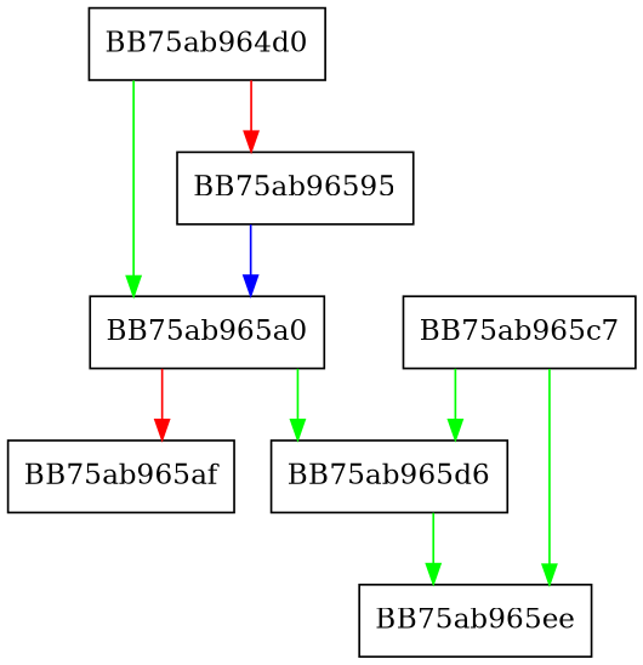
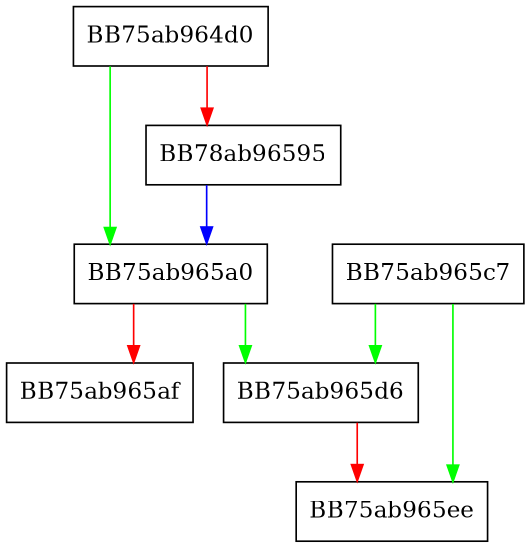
  digraph {
    splines=ortho
    node [shape=box]
    edge [color=green]
    BB75ab964d0
    BB75ab965a0
-   BB75ab96595
+   BB75ab96595 [label=BB78ab96595]
    BB75ab965af
    BB75ab965d6
    BB75ab965c7
    BB75ab965ee
    BB75ab964d0 -> BB75ab965a0
    BB75ab964d0 -> BB75ab96595 [color=red]
    BB75ab965a0 -> BB75ab965af [color=red]
    BB75ab965a0 -> BB75ab965d6
    BB75ab96595 -> BB75ab965a0 [color=blue]
-   BB75ab965d6 -> BB75ab965ee
+   BB75ab965d6 -> BB75ab965ee [color=red]
    BB75ab965c7 -> BB75ab965d6
    BB75ab965c7 -> BB75ab965ee
  }
